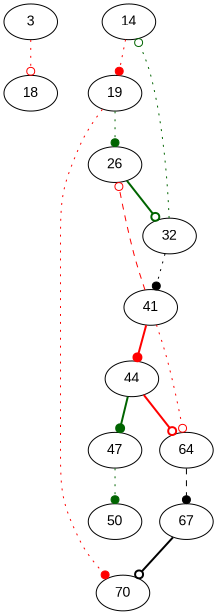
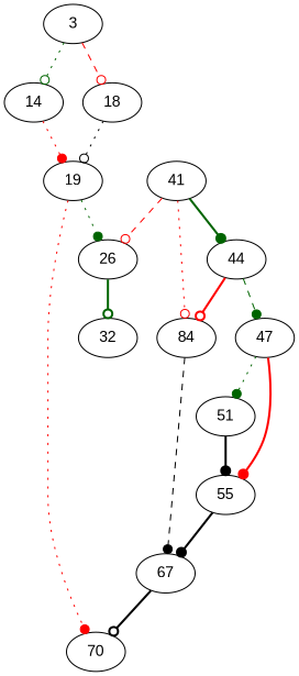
  strict digraph {
    fontname="Liberation Sans"
    node [fontname="Liberation Sans"]
    edge [arrowhead=dot color=red fontname="Liberation Sans" style=dotted]
    3 [entry=true]
    14
    18
    19
    26
    70
    32
    41
    44
-   64
+   64 [label=84]
    47
    67
-   50
-   32 -> 14 [arrowhead=odot color=darkgreen cond=true]
-   3 -> 18 [arrowhead=odot cond=false]
+   50 [label=51]
+   55
+   3 -> 14 [arrowhead=odot color=darkgreen cond=true]
+   3 -> 18 [arrowhead=odot cond=false style=dashed]
    14 -> 19
+   18 -> 19 [arrowhead=odot color=""]
    19 -> 26 [color=darkgreen cond=true]
    19 -> 70 [cond=false]
    26 -> 32 [arrowhead=odot color=darkgreen cond=true style=bold]
-   32 -> 41 [color=""]
    41 -> 26 [arrowhead=odot cond=false style=dashed]
-   41 -> 44 [cond=true style=bold]
+   41 -> 44 [color=darkgreen cond=true style=bold]
    41 -> 64 [arrowhead=odot cond=false]
    44 -> 64 [arrowhead=odot cond=false style=bold]
-   44 -> 47 [color=darkgreen cond=true style=bold]
+   44 -> 47 [color=darkgreen cond=true style=dashed]
    64 -> 67 [style=dashed color=""]
    47 -> 50 [color=darkgreen cond=true]
+   47 -> 55 [cond=false style=bold]
    67 -> 70 [arrowhead=odot style=bold color=""]
+   50 -> 55 [style=bold color=""]
+   55 -> 67 [style=bold color=""]
  }
